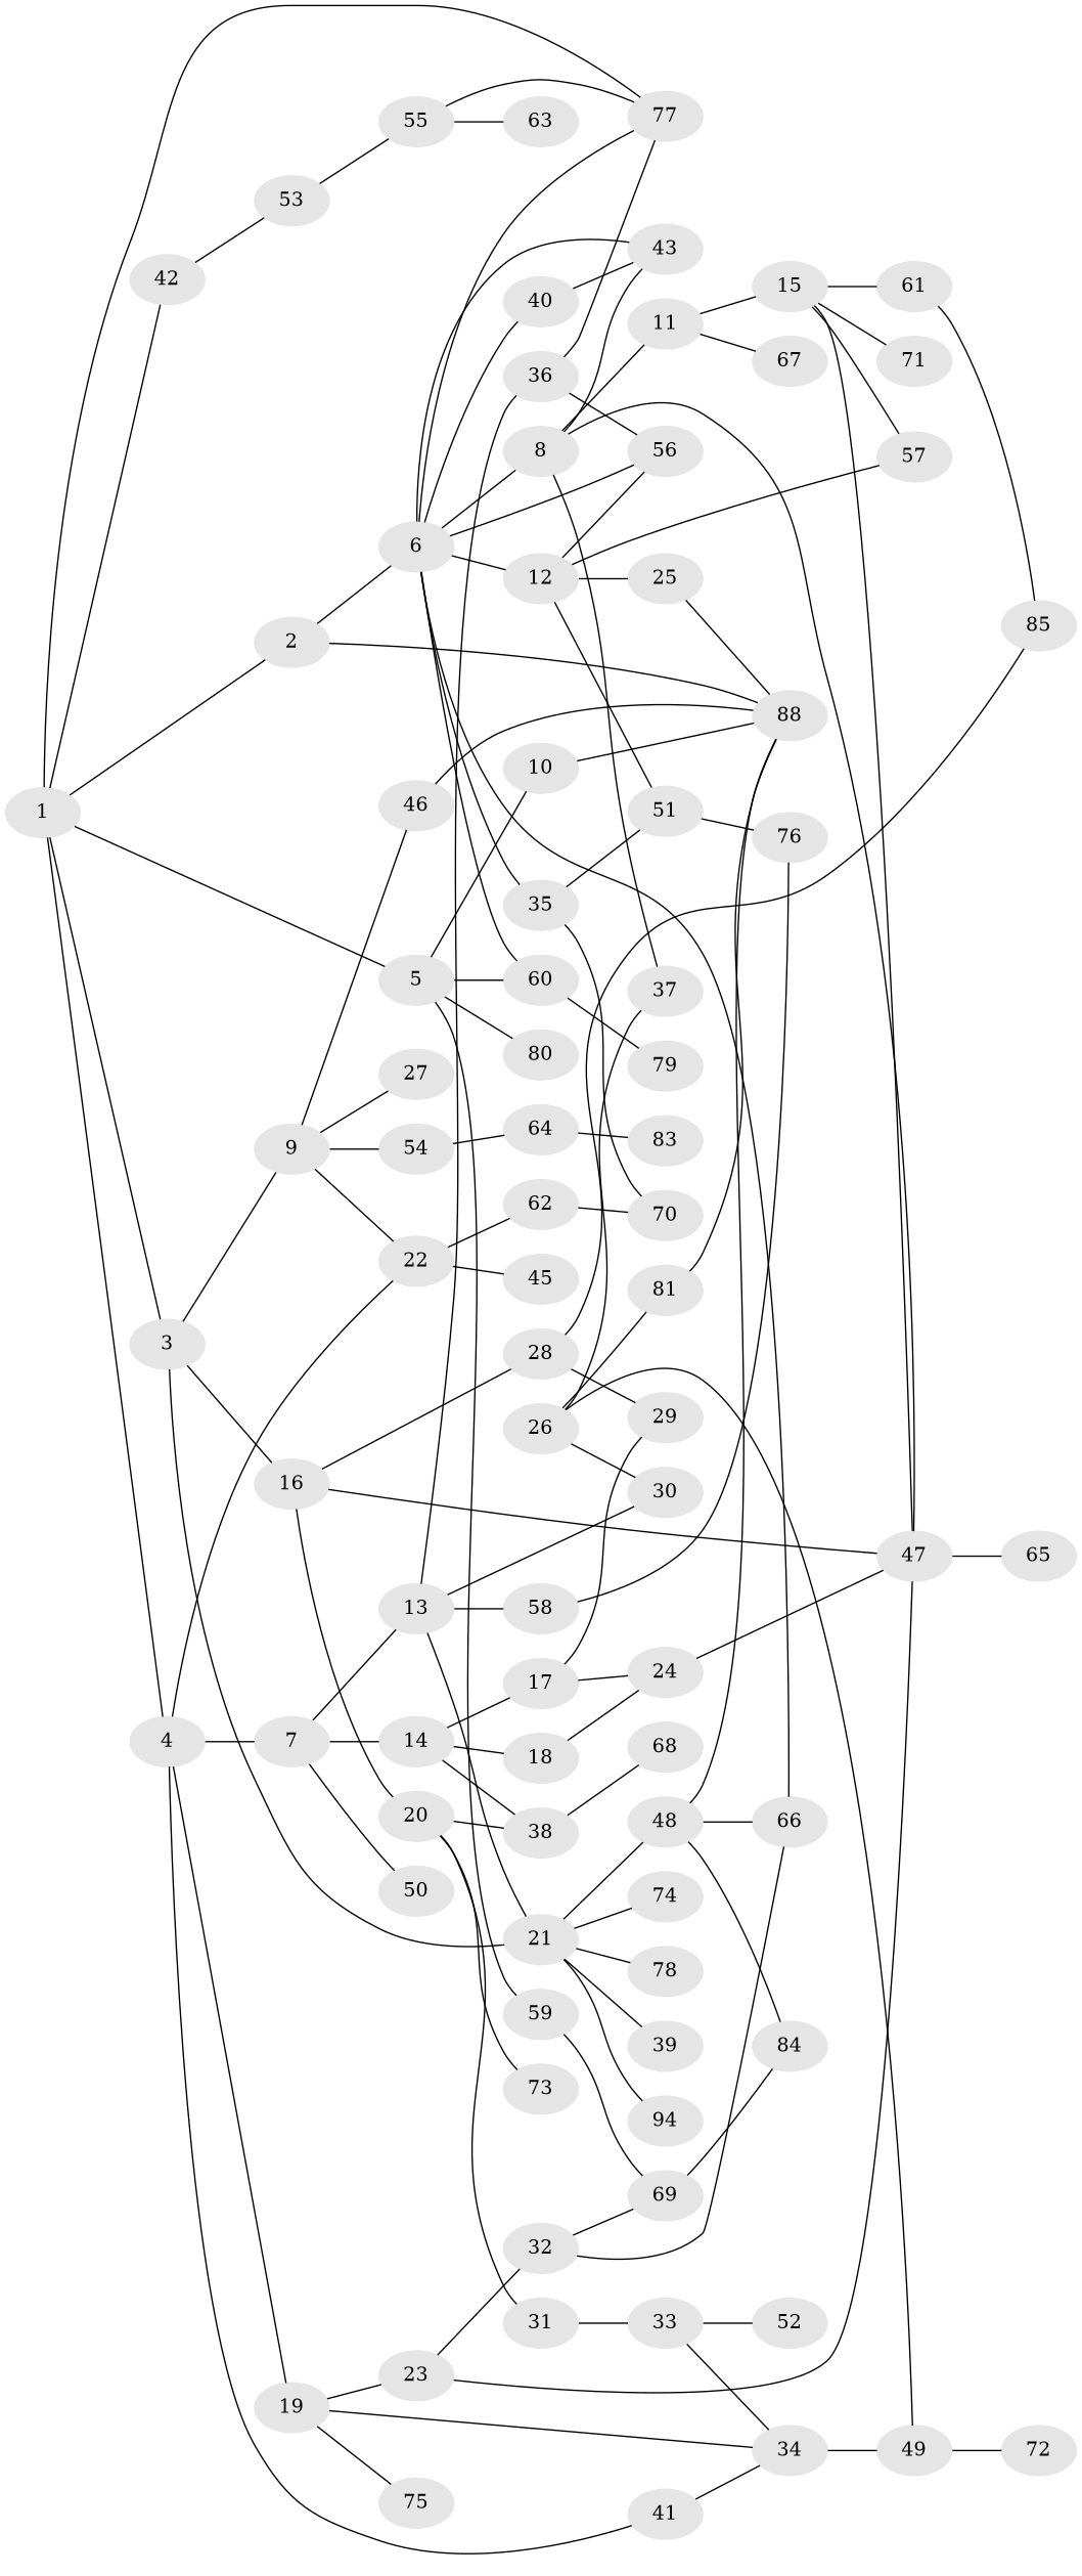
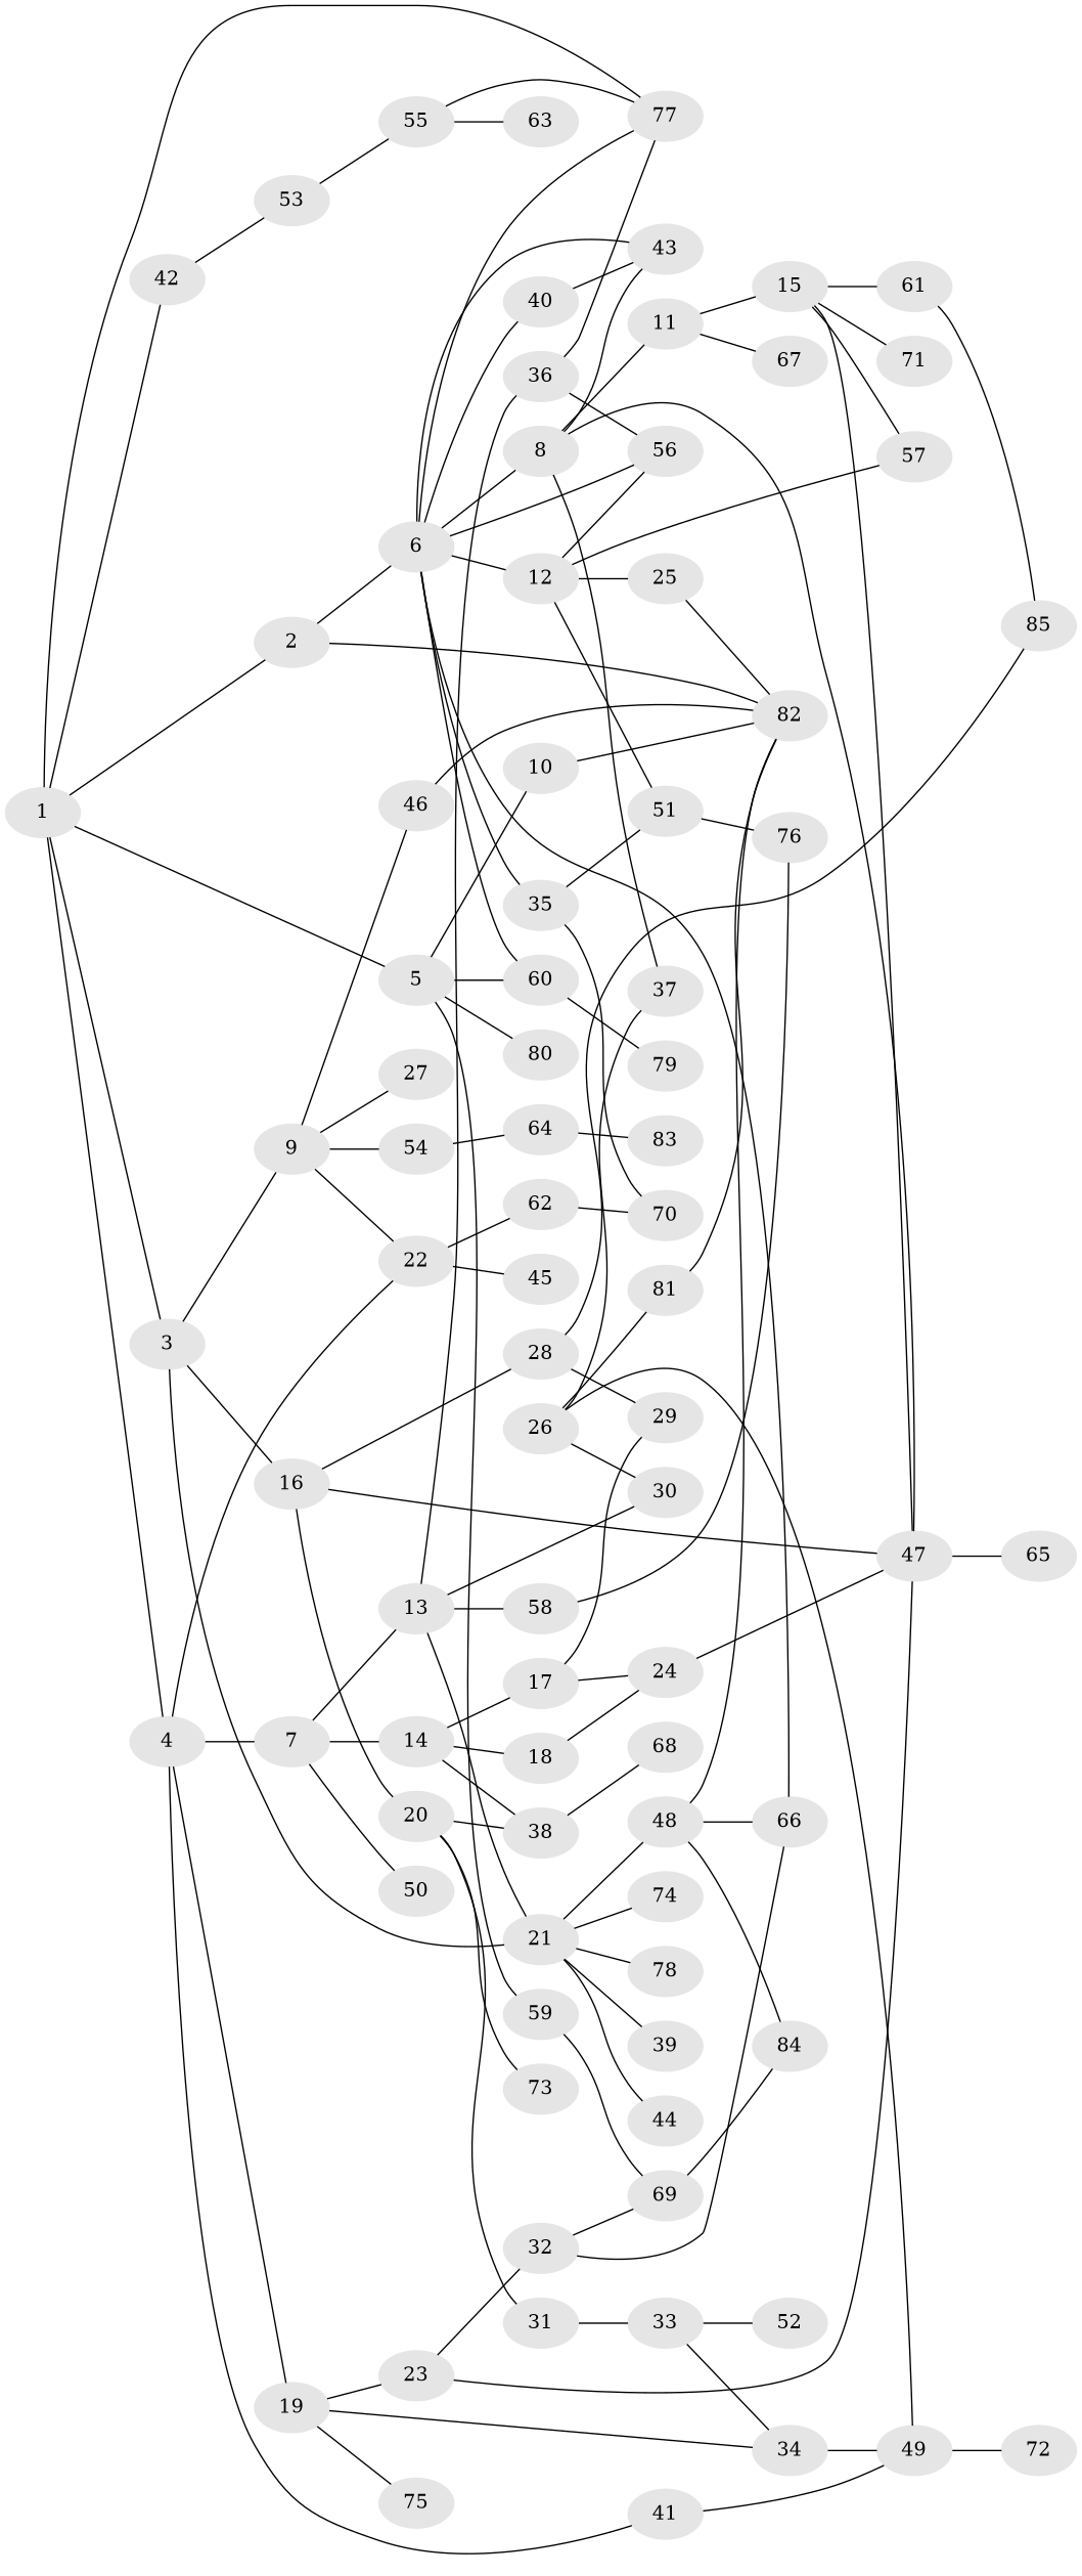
  graph {
    rankdir=LR
    node [color=gray90 style=filled]
    1
    2
    3
    4
    5
    42
    77
    6
-   82 [label=88]
+   82
    9
    16
    21
    7
    19
    22
    41
    10
    59
    60
    80
    26
    37
    30
    49
    81
    53
    8
    12
    35
    40
    43
    56
    66
    27
    46
    54
    47
    20
    28
    39
-   44 [label=94]
+   44
    48
    74
    78
    13
    14
    50
    23
    34
    75
    45
    62
    69
    79
    11
    25
    51
    57
    70
    36
    58
    17
    18
    38
    15
    67
    65
    64
    61
    71
    76
    24
    29
    68
    85
    31
    73
    32
    33
    84
    72
    52
    55
    63
    83
    1 -- 2
    1 -- 3
    1 -- 4
    1 -- 5
    1 -- 42
    1 -- 77
    2 -- 6
    2 -- 82
    3 -- 9
    3 -- 16
    3 -- 21
    4 -- 7
    4 -- 19
    4 -- 22
    4 -- 41
    5 -- 10
    5 -- 59
    5 -- 60
    5 -- 80
    42 -- 53
    6 -- 77
    6 -- 60
    6 -- 8
    6 -- 12
    6 -- 35
    6 -- 40
    6 -- 43
    6 -- 56
    6 -- 66
    9 -- 22
    9 -- 27
    9 -- 46
    9 -- 54
    16 -- 47
    16 -- 20
    16 -- 28
    21 -- 39
    21 -- 44
    21 -- 48
    21 -- 74
    21 -- 78
    7 -- 13
    7 -- 14
    7 -- 50
    19 -- 23
    19 -- 34
    19 -- 75
    22 -- 45
    22 -- 62
-   41 -- 34
+   41 -- 49
    10 -- 82
    59 -- 69
    60 -- 79
    26 -- 37
    26 -- 30
    26 -- 49
    26 -- 81
    49 -- 72
    81 -- 82
    53 -- 55
    8 -- 37
    8 -- 43
    8 -- 47
    8 -- 11
    12 -- 56
    12 -- 25
    12 -- 51
    12 -- 57
    35 -- 51
    35 -- 70
    40 -- 43
    46 -- 82
    54 -- 64
    47 -- 65
    20 -- 38
    20 -- 31
    20 -- 73
    28 -- 29
    28 -- 85
    48 -- 82
    48 -- 66
    48 -- 84
    13 -- 21
    13 -- 30
    13 -- 36
    13 -- 58
    14 -- 17
    14 -- 18
    14 -- 38
    23 -- 47
    23 -- 32
    34 -- 49
    62 -- 70
    69 -- 84
    11 -- 15
    11 -- 67
    25 -- 82
    51 -- 76
    36 -- 77
    36 -- 56
    58 -- 76
    17 -- 24
    17 -- 29
    18 -- 24
    38 -- 68
    15 -- 47
    15 -- 57
    15 -- 61
    15 -- 71
    64 -- 83
    61 -- 85
    24 -- 47
    31 -- 33
    32 -- 66
    32 -- 69
    33 -- 34
    33 -- 52
    55 -- 77
    55 -- 63
  }
